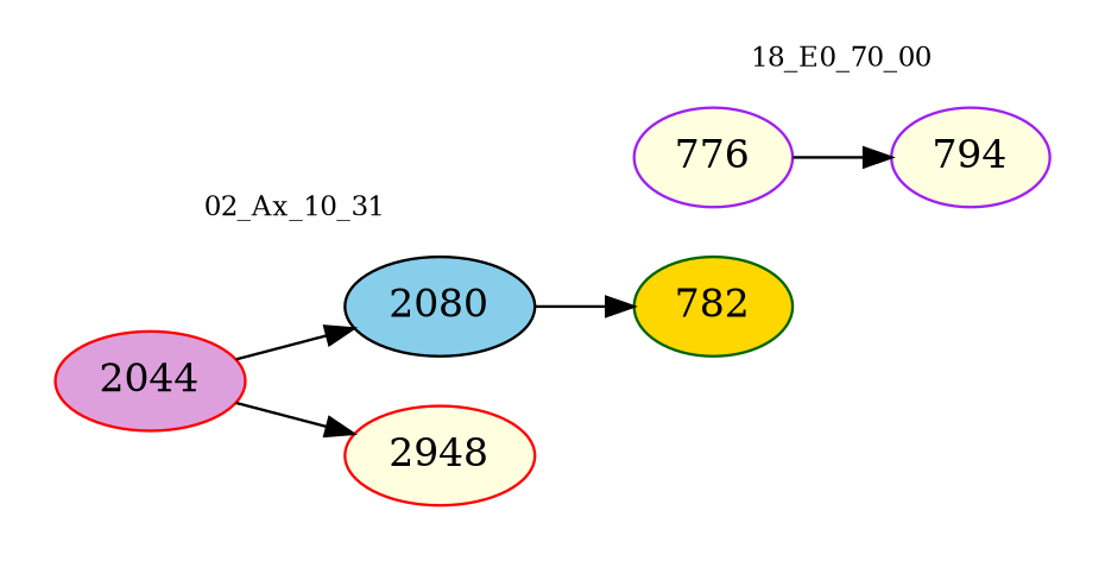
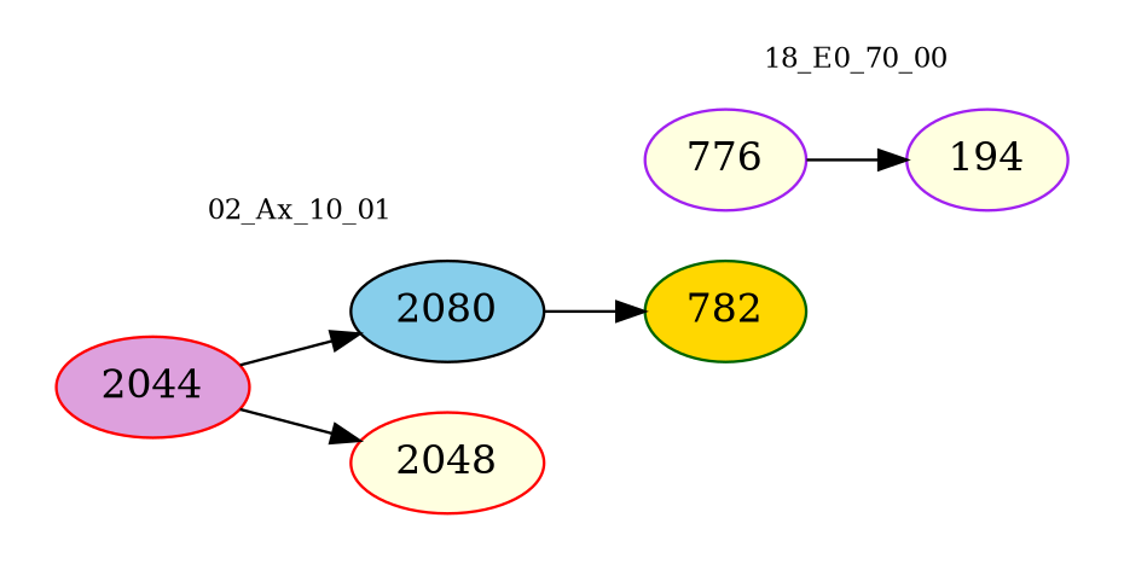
  digraph {
    rankdir=LR
    node [color=red fillcolor=lightyellow style=filled]
    edge [color=black]
    n1 [fillcolor=plum label=2044]
-   n2 [label=2948]
+   n2 [label=2048]
    n3 [color=black fillcolor=skyblue label=2080]
    n4 [color=purple label=776]
    n5 [color=darkgreen fillcolor=gold label=782]
-   n6 [color=purple label=794]
+   n6 [color=purple label=194]
    subgraph cluster_1 {
      color=white
      fontsize=10
-     label="02_Ax_10_31"
+     label="02_Ax_10_01"
      n1
      n2
      n3
    }
    subgraph cluster_2 {
      color=white
      fontsize=10
      label="18_E0_70_00"
      n4
      n5
      n6
    }
    n1 -> n2
    n1 -> n3
    n3 -> n5
    n4 -> n6
  }
